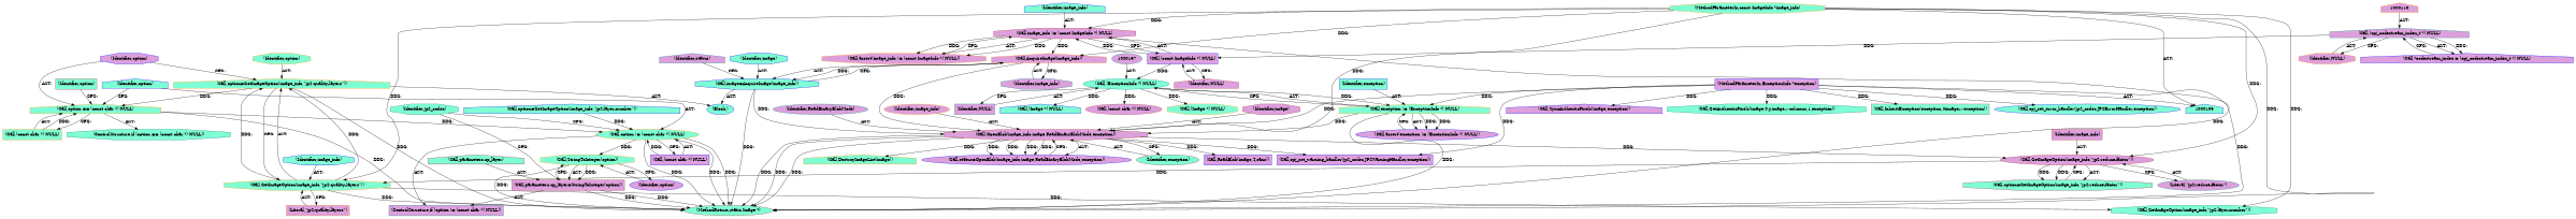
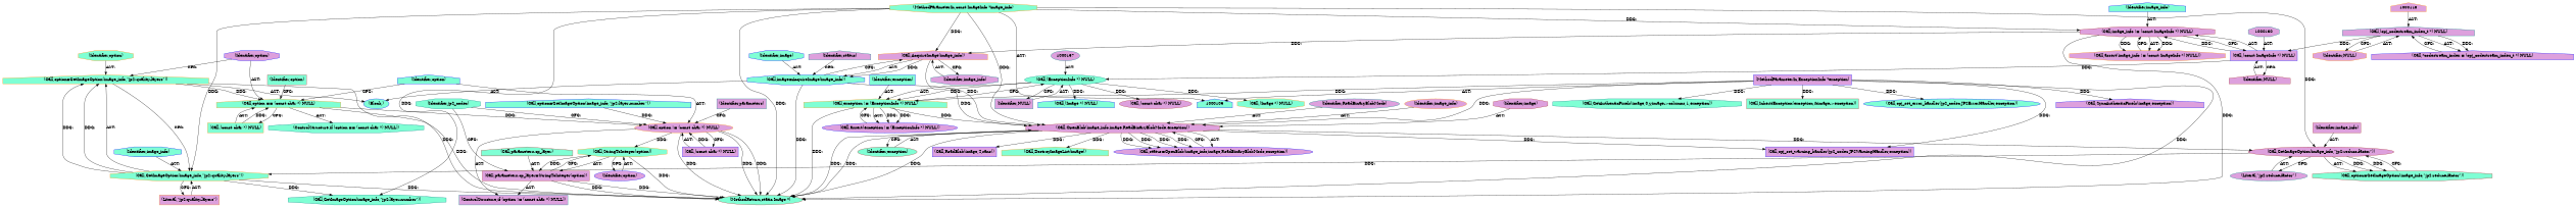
  digraph {
    node [color=blue fillcolor=plum shape=octagon style=filled]
    n1 [color=darkorange fillcolor=aquamarine label="(Call,option=GetImageOption(image_info,\"jp2:quality-layers\"))" shape=house]
    n2 [color=darkorange fillcolor=aquamarine label="(Call,GetImageOption(image_info,\"jp2:quality-layers\"))"]
    n3 [color=darkorange fillcolor=aquamarine label="(Call,option == (const char *) NULL)" shape=house]
    n4 [color=brown fillcolor=aquamarine label="(MethodReturn,static Image *)" shape=ellipse]
    n5 [fillcolor=aquamarine label="(Block,)" shape=ellipse]
    n6 [color=darkorange label="(Literal,\"jp2:quality-layers\")" shape=box]
    n7 [color=teal fillcolor=aquamarine label="(Call,GetImageOption(image_info,\"jp2:layer-number\"))"]
-   n8 [color=darkorange fillcolor=aquamarine label="(Call,option != (const char *) NULL)" shape=ellipse]
+   n8 [color=darkorange label="(Call,option != (const char *) NULL)" shape=ellipse]
    n9 [color=darkorange fillcolor=aquamarine label="(Call,(const char *) NULL)" shape=box]
    n10 [color=teal fillcolor=aquamarine label="(ControlStructure,if (option == (const char *) NULL))"]
    n11 [color=brown label="(Call,GetImageOption(image_info,\"jp2:reduce-factor\"))" shape=ellipse]
    n12 [color=brown fillcolor=aquamarine label="(Call,option=GetImageOption(image_info,\"jp2:reduce-factor\"))"]
    n13 [color=teal label="(Literal,\"jp2:reduce-factor\")" shape=ellipse]
    n14 [color=brown label="(Call,OpenBlob(image_info,image,ReadBinaryBlobMode,exception))"]
    n15 [label="(Call,status=OpenBlob(image_info,image,ReadBinaryBlobMode,exception))" shape=ellipse]
    n16 [color=brown fillcolor=aquamarine label="(Identifier,exception)" shape=ellipse]
    n17 [label="(Call,opj_set_warning_handler(jp2_codec,JP2WarningHandler,exception))" shape=box]
    n18 [label="(Call,ReadBlob(image,4,sans))" shape=box]
    n19 [color=darkorange fillcolor=aquamarine label="(Call,DestroyImageList(image))" shape=house]
    n20 [color=darkorange label="(Call,AcquireImage(image_info))" shape=house]
    n21 [fillcolor=aquamarine label="(Call,image=AcquireImage(image_info))"]
    n22 [color=teal label="(Identifier,image_info)"]
    n23 [color=brown label="(Call,image_info != (const ImageInfo *) NULL)"]
    n24 [label="(Call,(const ImageInfo *) NULL)" shape=box]
    n25 [color=darkorange label="(Call,assert(image_info != (const ImageInfo *) NULL))"]
    n26 [color=teal fillcolor=aquamarine label="(Call,(ExceptionInfo *) NULL)" shape=ellipse]
    n27 [color=brown label="(Identifier,NULL)" shape=house]
    n28 [color=darkorange fillcolor=aquamarine label="(MethodParameterIn,const ImageInfo *image_info)"]
    1000105 [fillcolor=aquamarine shape=house]
    n30 [color=darkorange fillcolor=aquamarine label="(Call,exception != (ExceptionInfo *) NULL)" shape=house]
    n31 [color=darkorange fillcolor=aquamarine label="(Call,(Image *) NULL)"]
    n32 [color=teal label="(Identifier,NULL)" shape=box]
    n33 [fillcolor=aquamarine label="(Call,(Image *) NULL)" shape=house]
    n34 [color=brown label="(Call,(const char *) NULL)" shape=ellipse]
    n35 [color=teal label="(Call,(opj_codestream_index_t *) NULL)" shape=house]
    n36 [color=darkorange label="(Identifier,NULL)"]
    n37 [label="(Call,*codestream_index = (opj_codestream_index_t *) NULL)" shape=house]
    n38 [label="(Call,assert(exception != (ExceptionInfo *) NULL))" shape=ellipse]
    n39 [label="(MethodParameterIn,ExceptionInfo *exception)" shape=box]
    n40 [label="(Call,SyncAuthenticPixels(image,exception))" shape=house]
    n41 [color=teal fillcolor=aquamarine label="(Call,GetAuthenticPixels(image,0,y,image->columns,1,exception))"]
    n42 [color=brown fillcolor=aquamarine label="(Call,InheritException(exception,&image->exception))" shape=box]
    n43 [fillcolor=aquamarine label="(Call,opj_set_error_handler(jp2_codec,JP2ErrorHandler,exception))" shape=ellipse]
    n44 [color=darkorange fillcolor=aquamarine label="(Call,StringToInteger(option))"]
    n45 [color=teal label="(ControlStructure,if (option != (const char *) NULL))" shape=box]
    n46 [label="(Call,(const char *) NULL)" shape=box]
    n47 [color=brown label="(Call,parameters.cp_layer=StringToInteger(option))" shape=box]
    n48 [label="(Identifier,option)" shape=ellipse]
    n49 [fillcolor=aquamarine label="(Identifier,option)" shape=house]
+   n50 [color=teal label="(Identifier,parameters)" shape=box]
    n51 [fillcolor=aquamarine label="(Identifier,image_info)" shape=house]
    n52 [color=teal label="(Identifier,status)" shape=house]
    n53 [fillcolor=aquamarine label="(Identifier,image)"]
    n54 [color=teal label="(Identifier,ReadBinaryBlobMode)" shape=ellipse]
    n55 [fillcolor=aquamarine label="(Identifier,image_info)"]
    n56 [color=darkorange label="(Identifier,image_info)" shape=ellipse]
    n57 [fillcolor=aquamarine label="(Call,option=GetImageOption(image_info,\"jp2:layer-number\"))" shape=house]
    n58 [fillcolor=aquamarine label="(Identifier,exception)" shape=box]
    n59 [color=brown fillcolor=aquamarine label="(Identifier,option)" shape=box]
    n60 [color=brown label="(Identifier,image_info)" shape=box]
    n61 [color=darkorange fillcolor=aquamarine label="(Identifier,option)"]
    n62 [color=teal fillcolor=aquamarine label="(Identifier,jp2_codec)"]
    n63 [color=brown label="(Identifier,image)"]
    n64 [label="(Identifier,option)"]
    n65 [color=brown fillcolor=aquamarine label="(Call,parameters.cp_layer)" shape=house]
+   1000130 [color=teal]
    1000118 [color=darkorange shape=house]
    1000157 [color=teal shape=ellipse]
    n1 -> n2 [label="CFG: "]
    n1 -> n3 [label="DDG: "]
    n1 -> n4 [label="DDG: "]
    n1 -> n5 [label="AST: "]
    n2 -> n1 [label="AST: "]
    n2 -> n1 [label="DDG: "]
    n2 -> n1 [label="DDG: "]
    n2 -> n4 [label="DDG: "]
    n2 -> n6 [label="CFG: "]
    n2 -> n7 [label="DDG: "]
    n3 -> n4 [label="DDG: "]
    n3 -> n8 [label="DDG: "]
    n3 -> n9 [label="CFG: "]
    n3 -> n10 [label="AST: "]
    n6 -> n2 [label="AST: "]
    n8 -> n4 [label="DDG: "]
    n8 -> n4 [label="DDG: "]
    n8 -> n4 [label="DDG: "]
    n8 -> n44 [label="DDG: "]
    n8 -> n45 [label="AST: "]
    n8 -> n46 [label="CFG: "]
    n9 -> n3 [label="AST: "]
    n9 -> n3 [label="DDG: "]
    n11 -> n2 [label="DDG: "]
    n11 -> n12 [label="AST: "]
    n11 -> n12 [label="DDG: "]
    n11 -> n12 [label="DDG: "]
    n11 -> n13 [label="CFG: "]
    n12 -> n11 [label="CFG: "]
    n13 -> n11 [label="AST: "]
    n14 -> n4 [label="DDG: "]
    n14 -> n4 [label="DDG: "]
    n14 -> n4 [label="DDG: "]
    n14 -> n11 [label="DDG: "]
    n14 -> n15 [label="AST: "]
    n14 -> n15 [label="DDG: "]
    n14 -> n15 [label="DDG: "]
    n14 -> n15 [label="DDG: "]
    n14 -> n15 [label="DDG: "]
    n14 -> n16 [label="CFG: "]
    n14 -> n17 [label="DDG: "]
    n14 -> n18 [label="DDG: "]
    n14 -> n19 [label="DDG: "]
    n15 -> n14 [label="CFG: "]
    n16 -> n14 [label="AST: "]
    n20 -> n14 [label="DDG: "]
    n20 -> n21 [label="AST: "]
    n20 -> n21 [label="DDG: "]
    n20 -> n22 [label="CFG: "]
    n21 -> n4 [label="DDG: "]
    n21 -> n5 [label="AST: "]
    n21 -> n14 [label="DDG: "]
    n21 -> n20 [label="CFG: "]
    n22 -> n20 [label="AST: "]
    n23 -> n4 [label="DDG: "]
    n23 -> n20 [label="DDG: "]
    n23 -> n24 [label="CFG: "]
    n23 -> n25 [label="AST: "]
    n23 -> n25 [label="DDG: "]
    n23 -> n25 [label="DDG: "]
    n24 -> n23 [label="AST: "]
    n24 -> n23 [label="DDG: "]
    n24 -> n26 [label="DDG: "]
    n24 -> n27 [label="CFG: "]
    n25 -> n23 [label="CFG: "]
    n26 -> n30 [label="AST: "]
    n26 -> n30 [label="DDG: "]
    n26 -> n31 [label="DDG: "]
    n26 -> n32 [label="CFG: "]
    n26 -> n33 [label="DDG: "]
    n26 -> n34 [label="DDG: "]
    n27 -> n24 [label="AST: "]
    n28 -> n2 [label="DDG: "]
    n28 -> n4 [label="DDG: "]
    n28 -> n7 [label="DDG: "]
    n28 -> n11 [label="DDG: "]
    n28 -> n14 [label="DDG: "]
    n28 -> n20 [label="DDG: "]
    n28 -> n23 [label="DDG: "]
    n28 -> 1000105 [label="AST: "]
    n30 -> n4 [label="DDG: "]
    n30 -> n14 [label="DDG: "]
    n30 -> n26 [label="CFG: "]
    n30 -> n38 [label="AST: "]
    n30 -> n38 [label="DDG: "]
    n30 -> n38 [label="DDG: "]
    n32 -> n26 [label="AST: "]
    n35 -> n24 [label="DDG: "]
    n35 -> n36 [label="CFG: "]
    n35 -> n37 [label="AST: "]
    n35 -> n37 [label="DDG: "]
    n36 -> n35 [label="AST: "]
    n37 -> n35 [label="CFG: "]
    n38 -> n30 [label="CFG: "]
    n39 -> n4 [label="DDG: "]
    n39 -> n14 [label="DDG: "]
    n39 -> n17 [label="DDG: "]
    n39 -> 1000105 [label="AST: "]
    n39 -> n30 [label="DDG: "]
    n39 -> n40 [label="DDG: "]
    n39 -> n41 [label="DDG: "]
    n39 -> n42 [label="DDG: "]
    n39 -> n43 [label="DDG: "]
    n44 -> n4 [label="DDG: "]
    n44 -> n47 [label="AST: "]
    n44 -> n47 [label="DDG: "]
    n44 -> n48 [label="CFG: "]
    n46 -> n8 [label="AST: "]
    n46 -> n8 [label="DDG: "]
    n47 -> n4 [label="DDG: "]
    n47 -> n4 [label="DDG: "]
    n47 -> n44 [label="CFG: "]
    n47 -> n45 [label="AST: "]
    n48 -> n44 [label="AST: "]
    n49 -> n3 [label="CFG: "]
    n49 -> n8 [label="AST: "]
+   n50 -> n8 [label="CFG: "]
    n51 -> n23 [label="AST: "]
    n52 -> n21 [label="CFG: "]
    n53 -> n21 [label="AST: "]
    n54 -> n14 [label="AST: "]
    n55 -> n2 [label="AST: "]
    n56 -> n14 [label="AST: "]
    n57 -> n8 [label="DDG: "]
    n58 -> n30 [label="AST: "]
    n59 -> n3 [label="CFG: "]
    n60 -> n11 [label="AST: "]
    n61 -> n1 [label="AST: "]
    n62 -> n8 [label="CFG: "]
    n62 -> n47 [label="CFG: "]
    n63 -> n14 [label="AST: "]
    n64 -> n1 [label="CFG: "]
    n64 -> n3 [label="AST: "]
    n65 -> n47 [label="AST: "]
+   1000130 -> n24 [label="AST: "]
    1000118 -> n35 [label="AST: "]
    1000157 -> n26 [label="AST: "]
  }
